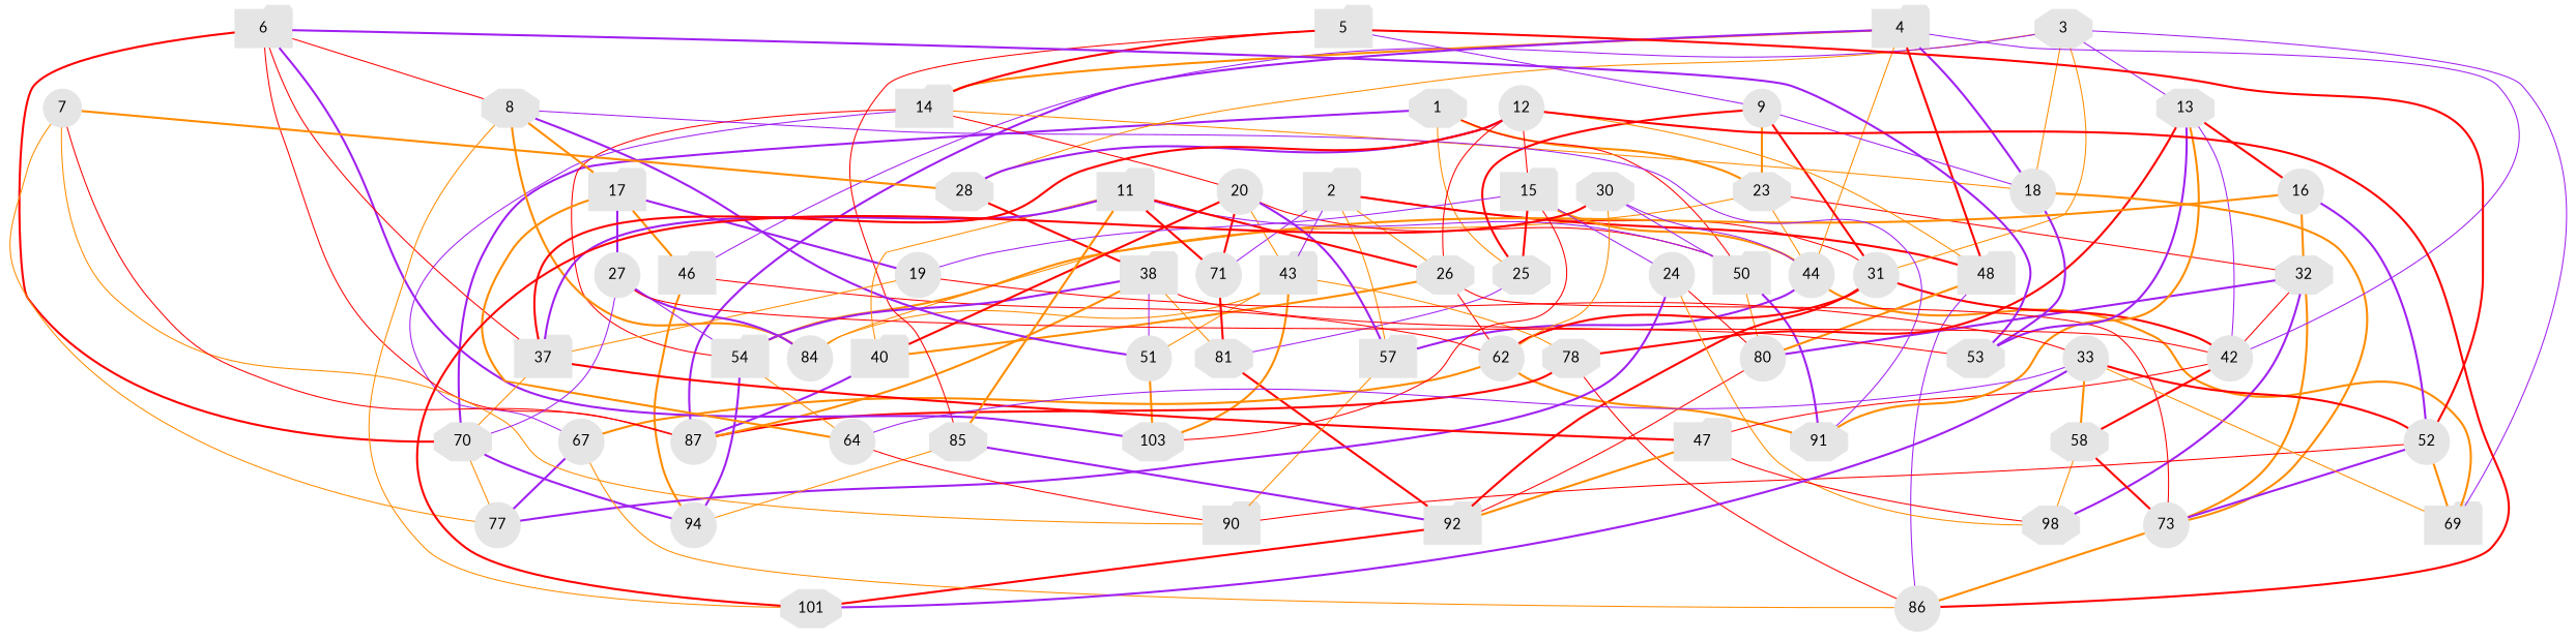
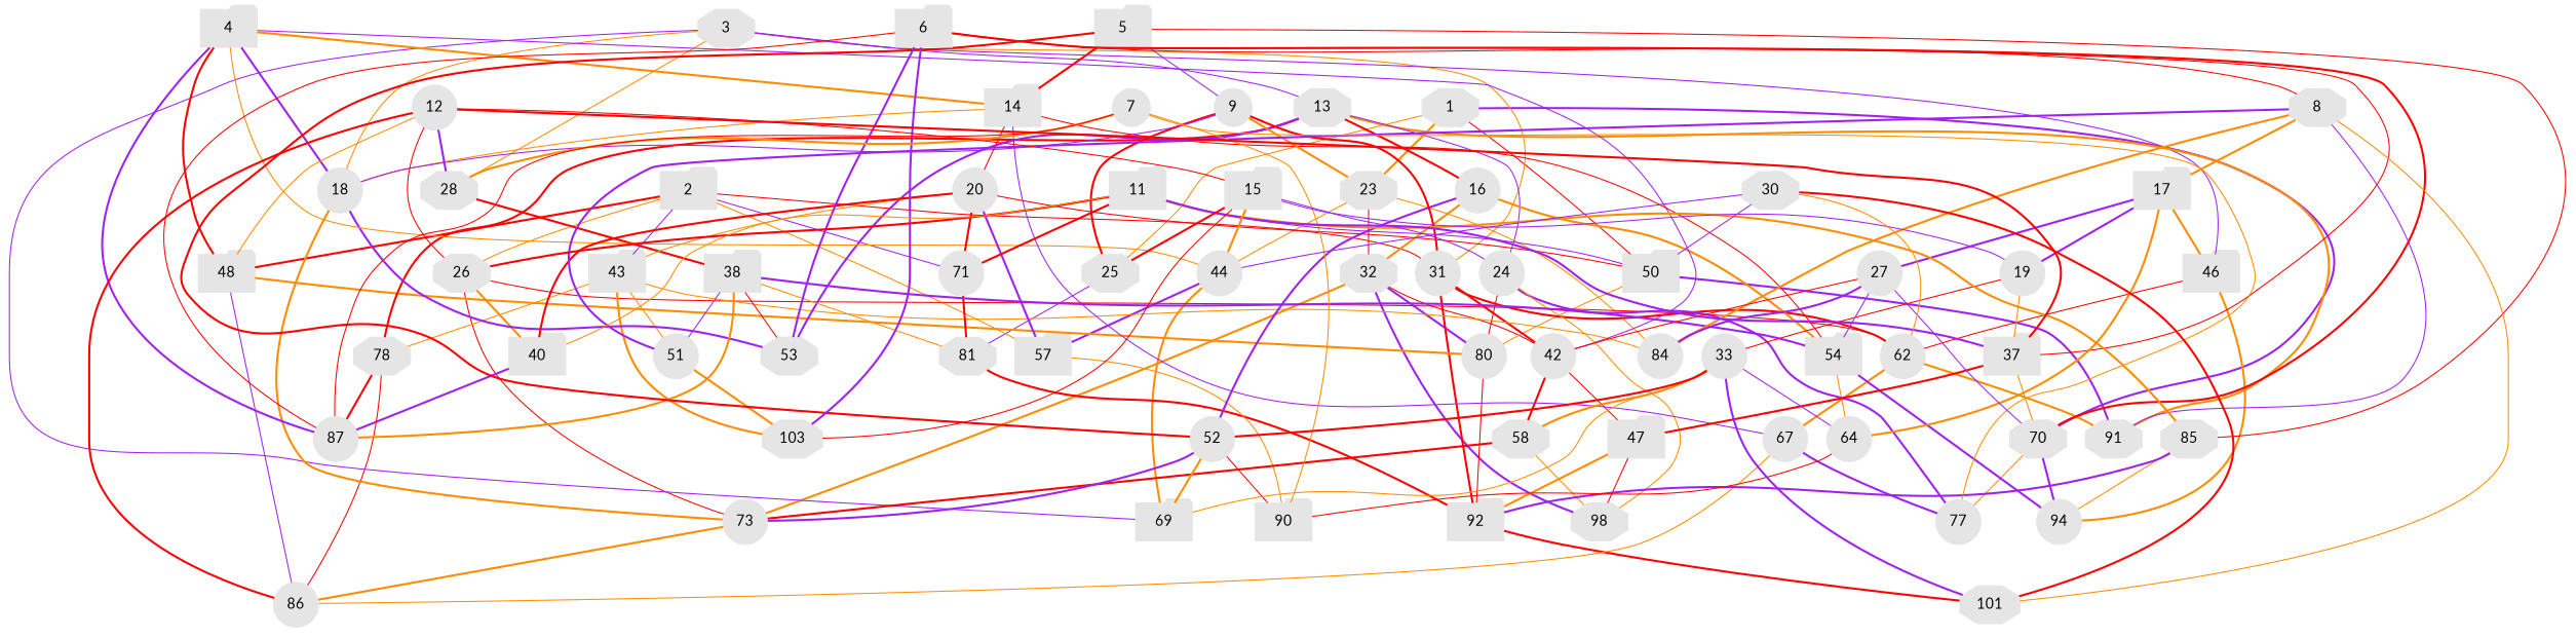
  graph {
    fontname=Lato
    node [color=gray90 fontname=Lato shape=circle style=filled]
    edge [color=darkorange fontname=Lato style=bold]
    23 [shape=octagon super="+82"]
    44 [super="+45"]
    84
    32 [shape=octagon super="+35"]
    1 [shape=octagon]
    25 [shape=octagon]
    50 [shape=folder super="+68"]
    70 [shape=octagon super="+74"]
    81 [shape=octagon]
    91 [shape=octagon]
    80 [super="+99"]
    77
    94
    2 [shape=folder super="+97"]
    26 [shape=octagon super="+83"]
    31 [super="+59"]
    43 [shape=folder super="+79"]
    48 [shape=folder super="+65"]
    57 [shape=folder]
    71
    40 [shape=folder]
    73 [super="+88"]
    62 [super="+104"]
    42 [super="+76"]
    92 [shape=folder super="+96"]
    103 [shape=octagon]
    51
    78 [shape=octagon]
    86 [super="+89"]
    90 [shape=folder]
    3 [shape=octagon super="+10"]
    13 [shape=octagon super="+66"]
    18 [super="+29"]
    28 [shape=octagon]
    46 [shape=folder]
    69 [shape=folder]
    53 [shape=octagon]
    16
    24 [super="+95"]
    38 [shape=folder super="+93"]
    4 [shape=folder super="+60"]
    14 [shape=folder super="+39"]
    87 [super="+102"]
    20 [super="+100"]
    54 [shape=folder super="+72"]
    67
    58 [shape=octagon]
    47 [shape=folder]
    9 [super="+56"]
    5 [shape=folder]
    52 [super="+75"]
    85 [shape=octagon]
    6 [shape=folder super="+36"]
    8 [shape=octagon super="+21"]
    37 [shape=folder super="+63"]
    17 [shape=folder super="+61"]
    101 [shape=octagon]
    7
    19
    27 [super="+49"]
    64
    11 [shape=folder super="+34"]
    12 [super="+22"]
    15 [shape=folder super="+41"]
    98 [shape=octagon]
    33 [super="+55"]
    30 [shape=octagon]
    23 -- 44 [style=solid]
    23 -- 84 [style=solid]
    23 -- 32 [color=red style=solid]
    44 -- 57 [color=purple]
    44 -- 69
    32 -- 80 [color=purple]
    32 -- 73
    32 -- 42 [color=red style=solid]
    32 -- 98 [color=purple]
    1 -- 23
    1 -- 25 [style=solid]
    1 -- 50 [color=red style=solid]
    1 -- 70 [color=purple]
    25 -- 81 [color=purple style=solid]
    50 -- 91 [color=purple]
    50 -- 80 [style=solid]
    70 -- 77 [style=solid]
    70 -- 94 [color=purple]
    81 -- 92 [color=red]
    80 -- 92 [color=red style=solid]
    2 -- 26 [style=solid]
    2 -- 31 [color=red style=solid]
    2 -- 43 [color=purple style=solid]
    2 -- 48 [color=red]
    2 -- 57 [style=solid]
    2 -- 71 [color=purple style=solid]
    26 -- 40
    26 -- 73 [color=red style=solid]
    26 -- 62 [color=red style=solid]
    31 -- 62 [color=red]
    31 -- 42 [color=red]
    31 -- 92 [color=red]
    43 -- 84 [style=solid]
    43 -- 103
    43 -- 51 [style=solid]
    43 -- 78 [style=solid]
    48 -- 80
    48 -- 86 [color=purple style=solid weight=2]
    57 -- 90 [style=solid]
    71 -- 81 [color=red]
    40 -- 87 [color=purple]
    73 -- 86
    62 -- 91
    62 -- 67
    42 -- 58 [color=red]
    42 -- 47 [color=red style=solid]
    92 -- 101 [color=red]
    51 -- 103
    78 -- 86 [color=red style=solid]
    78 -- 87 [color=red]
    3 -- 31 [style=solid]
    3 -- 13 [color=purple style=solid]
    3 -- 18 [style=solid]
    3 -- 28 [style=solid]
    3 -- 46 [color=purple style=solid]
    3 -- 69 [color=purple style=solid]
    13 -- 91
    13 -- 78 [color=red]
    13 -- 53 [color=purple]
    13 -- 16 [color=red]
-   13 -- 42 [color=purple style=solid]
+   13 -- 24 [color=purple style=solid]
    18 -- 73
    18 -- 53 [color=purple]
    28 -- 38 [color=red]
    46 -- 94
    46 -- 62 [color=red style=solid]
    16 -- 32
    16 -- 54
    16 -- 52 [color=purple]
    24 -- 80 [color=red style=solid weight=2]
    24 -- 77 [color=purple]
    24 -- 98 [style=solid]
    38 -- 81 [style=solid]
    38 -- 51 [color=purple style=solid]
    38 -- 53 [color=red style=solid]
    38 -- 87
    38 -- 54 [color=purple]
    4 -- 44 [style=solid]
    4 -- 48 [color=red]
    4 -- 42 [color=purple style=solid]
    4 -- 18 [color=purple]
    4 -- 14
    4 -- 87 [color=purple]
    14 -- 18 [style=solid]
    14 -- 20 [color=red style=solid]
    14 -- 54 [color=red style=solid]
    14 -- 67 [color=purple style=solid]
    20 -- 50 [color=red style=solid]
    20 -- 43 [style=solid]
    20 -- 57 [color=purple]
    20 -- 71 [color=red]
    20 -- 40 [color=red]
    54 -- 94 [color=purple]
    54 -- 64 [style=solid]
    67 -- 77 [color=purple]
    67 -- 86 [style=solid]
    58 -- 73 [color=red]
    58 -- 98 [style=solid]
    47 -- 92
    47 -- 98 [color=red style=solid]
    9 -- 23 [weight=2]
    9 -- 25 [color=red]
    9 -- 31 [color=red]
    9 -- 18 [color=purple style=solid]
    5 -- 14 [color=red]
    5 -- 9 [color=purple style=solid]
    5 -- 52 [color=red]
    5 -- 85 [color=red style=solid]
    52 -- 73 [color=purple]
    52 -- 90 [color=red style=solid]
    52 -- 69
    85 -- 94 [style=solid]
    85 -- 92 [color=purple]
    6 -- 70 [color=red]
    6 -- 103 [color=purple]
    6 -- 53 [color=purple]
    6 -- 87 [color=red style=solid]
    6 -- 8 [color=red style=solid]
    6 -- 37 [color=red style=solid]
    8 -- 84
    8 -- 91 [color=purple style=solid]
    8 -- 51 [color=purple]
    8 -- 17
    8 -- 101 [style=solid]
    37 -- 70 [style=solid]
    37 -- 47 [color=red]
    17 -- 46
    17 -- 19 [color=purple]
    17 -- 27 [color=purple weight=2]
    17 -- 64
    7 -- 77 [style=solid]
    7 -- 90 [style=solid]
    7 -- 28
    7 -- 87 [color=red style=solid]
    19 -- 37 [style=solid]
    19 -- 33 [color=red style=solid]
    27 -- 84 [color=purple]
    27 -- 70 [color=purple style=solid]
    27 -- 42 [color=red style=solid]
    27 -- 54 [color=purple style=solid]
    64 -- 90 [color=red style=solid]
    11 -- 50 [color=purple style=solid]
    11 -- 26 [color=red]
    11 -- 71 [color=red]
    11 -- 40 [style=solid]
    11 -- 85
    11 -- 37 [color=purple]
    12 -- 26 [color=red style=solid]
    12 -- 48 [style=solid]
    12 -- 86 [color=red]
    12 -- 28 [color=purple]
    12 -- 37 [color=red]
    12 -- 15 [color=red style=solid]
    15 -- 44
    15 -- 25 [color=red]
    15 -- 103 [color=red style=solid]
    15 -- 24 [color=purple style=solid]
    15 -- 19 [color=purple style=solid]
    33 -- 69 [style=solid]
    33 -- 58
    33 -- 52 [color=red]
    33 -- 101 [color=purple]
    33 -- 64 [color=purple style=solid]
    30 -- 44 [color=purple style=solid]
    30 -- 50 [color=purple style=solid]
    30 -- 62 [style=solid]
    30 -- 101 [color=red]
  }
